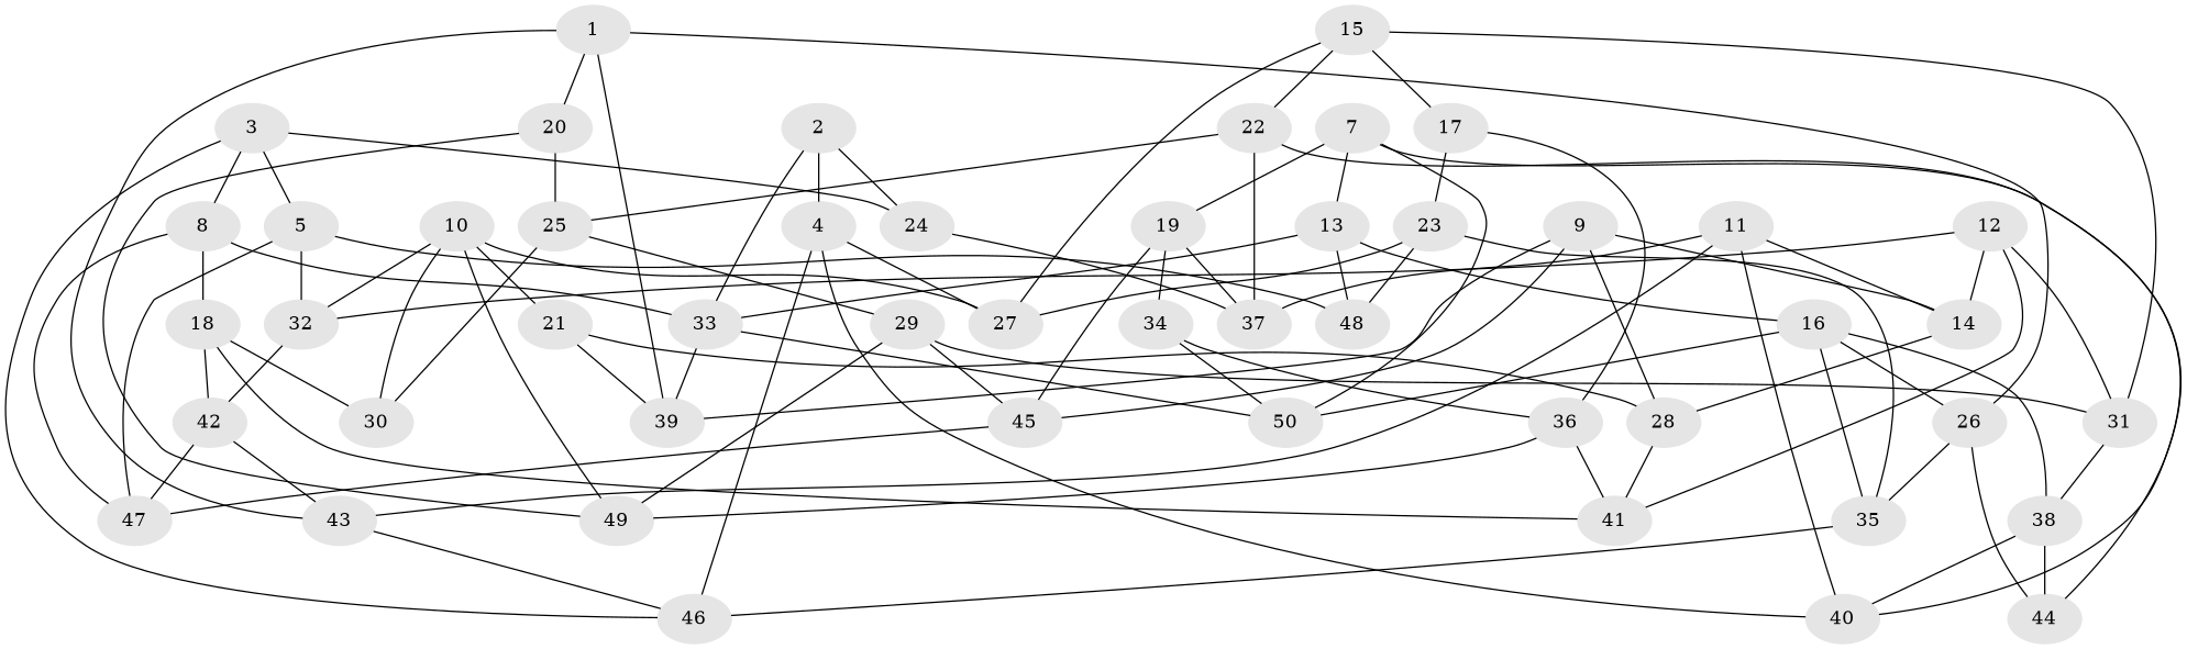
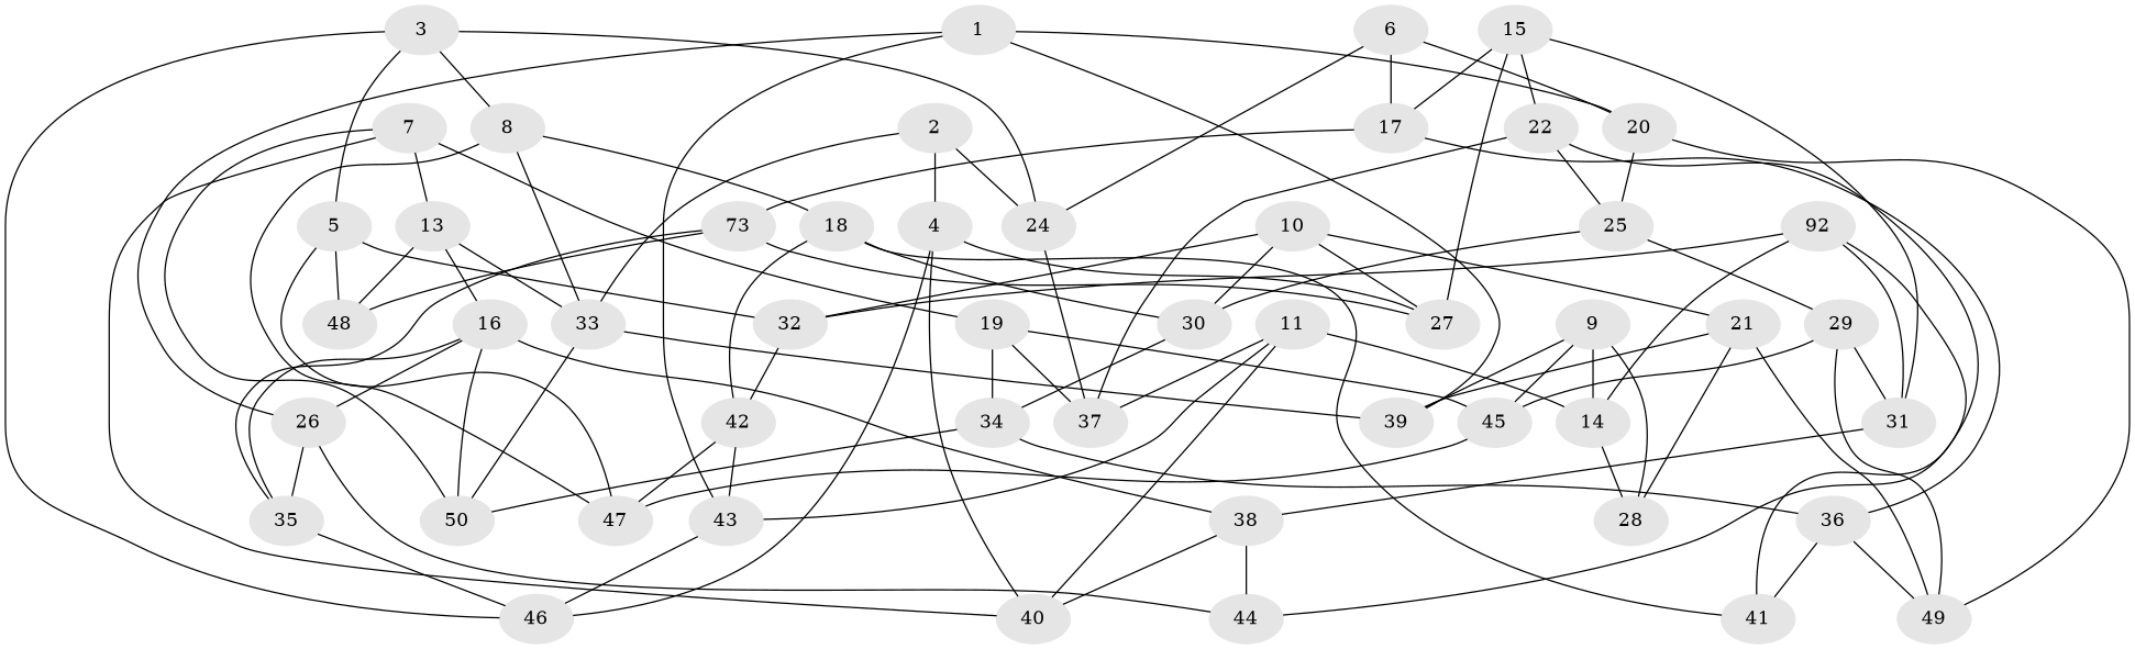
  graph {
    node [color=gray90 style=filled]
    1
    20
    26
    39
    43
    25
    49
    44
    35
    46
    2
    4
    24
    33
    27
    40
    37
    50
    38
    3
    5
    8
    32
    47
    48
    18
    42
+   6
    17
-   23
+   23 [label=73]
    36
    7
    13
    19
    16
    45
    34
    30
    41
    9
    14
    28
    10
    21
    11
-   12
+   12 [label=92]
    31
    15
    22
    29
    1 -- 20
    1 -- 26
    1 -- 39
    1 -- 43
    20 -- 25
    20 -- 49
    26 -- 44
    26 -- 35
    43 -- 46
    25 -- 30
    25 -- 29
    35 -- 46
    2 -- 4
    2 -- 24
    2 -- 33
    4 -- 46
    4 -- 27
    4 -- 40
    24 -- 37
    33 -- 39
    33 -- 50
    38 -- 44
    38 -- 40
    3 -- 46
    3 -- 24
    3 -- 5
    3 -- 8
    5 -- 32
    5 -- 47
    5 -- 48
    8 -- 33
    8 -- 47
    8 -- 18
    32 -- 42
    18 -- 42
    18 -- 30
    18 -- 41
    42 -- 43
    42 -- 47
+   6 -- 20
+   6 -- 24
+   6 -- 17
    17 -- 23
    17 -- 36
    23 -- 35
    23 -- 27
    23 -- 48
    36 -- 49
    36 -- 41
    7 -- 40
    7 -- 50
    7 -- 13
    7 -- 19
    13 -- 33
    13 -- 48
    13 -- 16
    19 -- 37
    19 -- 45
    19 -- 34
    16 -- 26
    16 -- 35
    16 -- 50
    16 -- 38
    45 -- 47
    34 -- 50
    34 -- 36
+   30 -- 34
    9 -- 39
    9 -- 45
    9 -- 14
    9 -- 28
    14 -- 28
-   28 -- 41
    10 -- 27
    10 -- 32
    10 -- 30
    10 -- 21
    21 -- 39
-   10 -- 49
+   21 -- 49
    21 -- 28
    11 -- 43
    11 -- 40
    11 -- 37
    11 -- 14
    12 -- 32
    12 -- 41
    12 -- 14
    12 -- 31
    31 -- 38
    15 -- 27
    15 -- 17
    15 -- 31
    15 -- 22
    22 -- 25
    22 -- 44
    22 -- 37
    29 -- 49
    29 -- 45
    29 -- 31
  }
